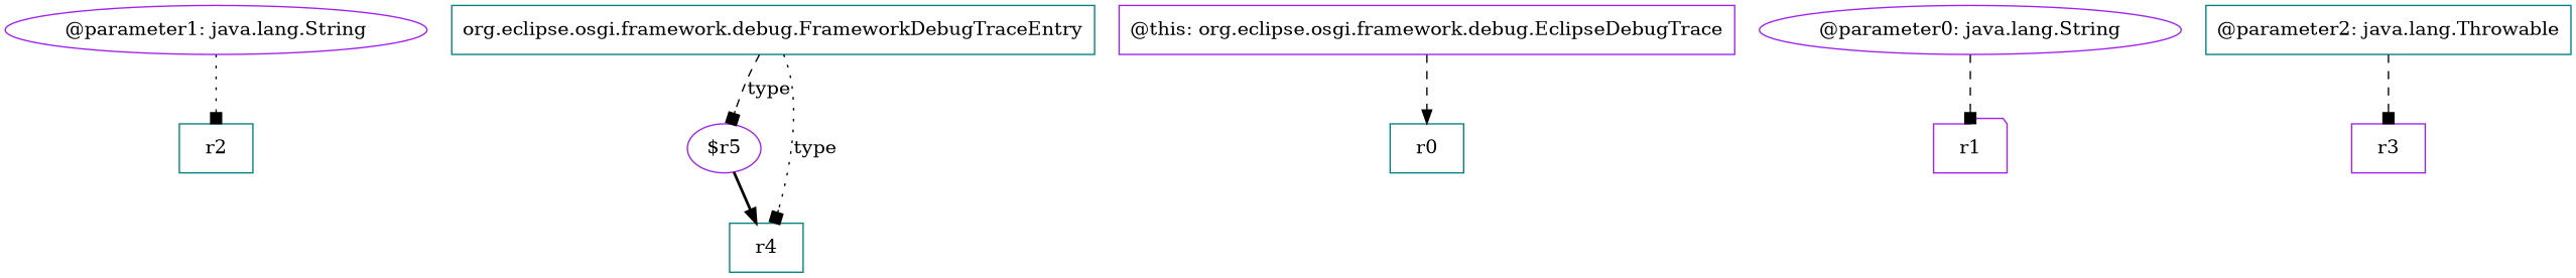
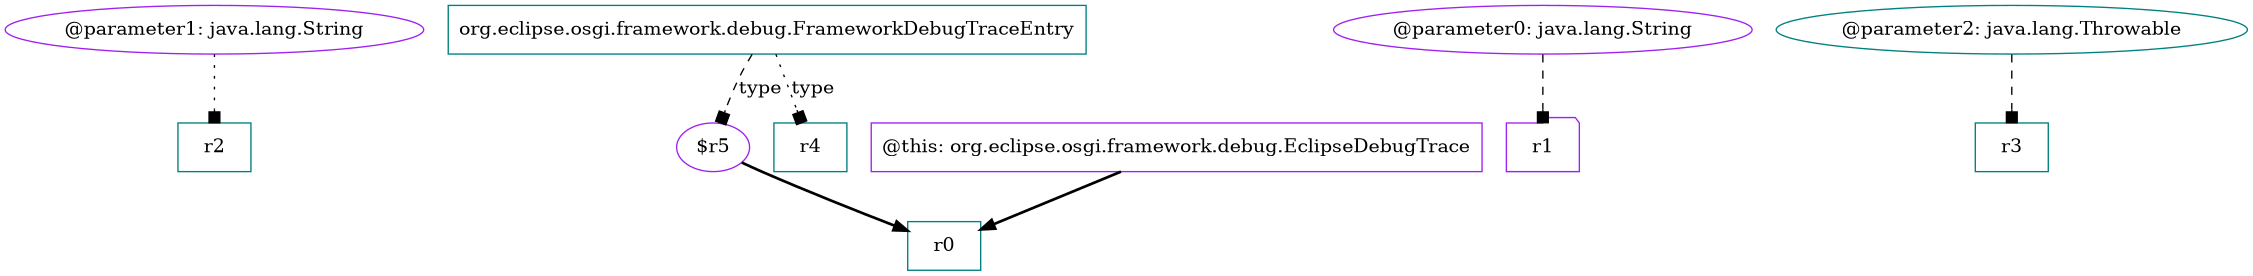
  digraph {
    node [color=purple shape=box]
    edge [arrowhead=box style=dashed]
    n1 [label="@parameter1: java.lang.String" shape=ellipse]
    n2 [color=teal label=r2]
    n3 [color=teal label="org.eclipse.osgi.framework.debug.FrameworkDebugTraceEntry"]
    n4 [label="$r5" shape=ellipse]
    n5 [color=teal label=r4]
    n6 [label="@this: org.eclipse.osgi.framework.debug.EclipseDebugTrace"]
    n7 [color=teal label=r0]
    n8 [label="@parameter0: java.lang.String" shape=ellipse]
    n9 [label=r1 shape=folder]
-   n10 [color=teal label="@parameter2: java.lang.Throwable"]
-   n11 [label=r3]
+   n10 [color=teal label="@parameter2: java.lang.Throwable" shape=ellipse]
+   n11 [color=teal label=r3]
    n1 -> n2 [style=dotted]
    n3 -> n4 [label=type]
    n3 -> n5 [label=type style=dotted]
-   n4 -> n5 [arrowhead=normal style=bold]
-   n6 -> n7 [arrowhead=normal]
+   n4 -> n7 [arrowhead=normal style=bold]
+   n6 -> n7 [arrowhead=normal style=bold]
    n8 -> n9
    n10 -> n11
  }
